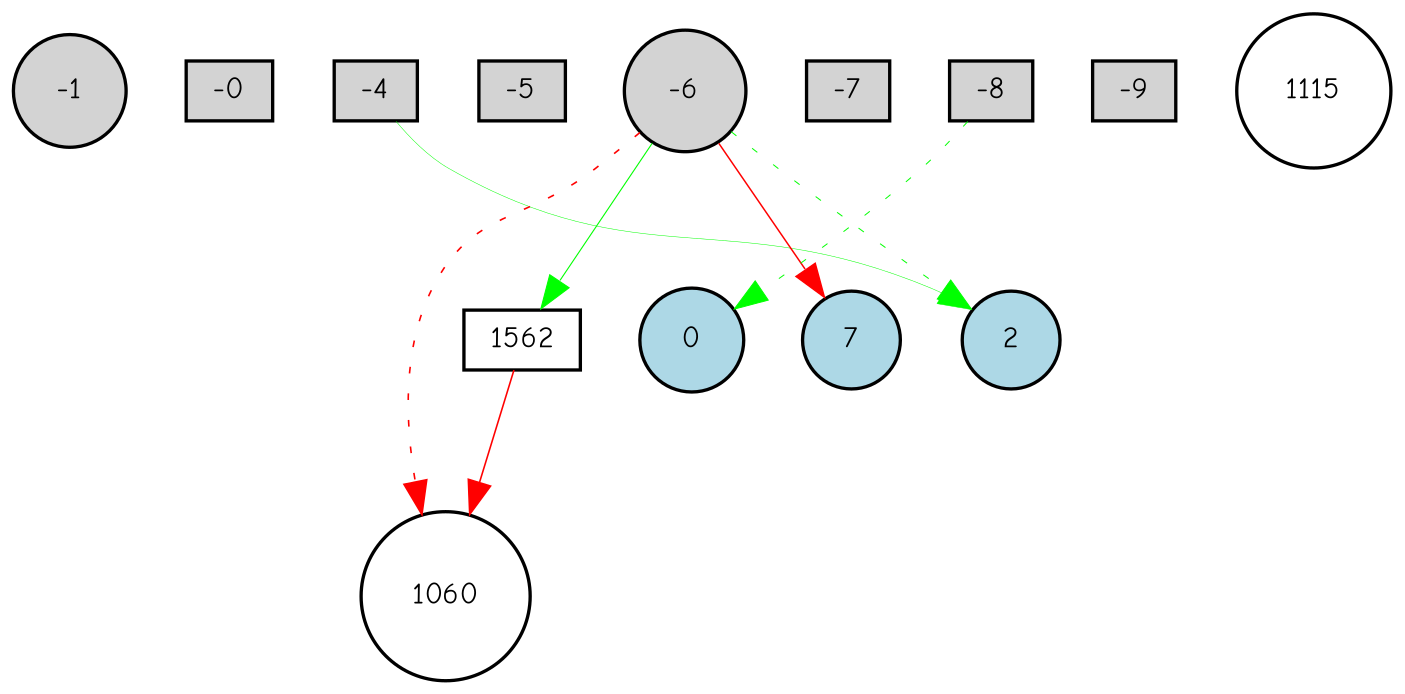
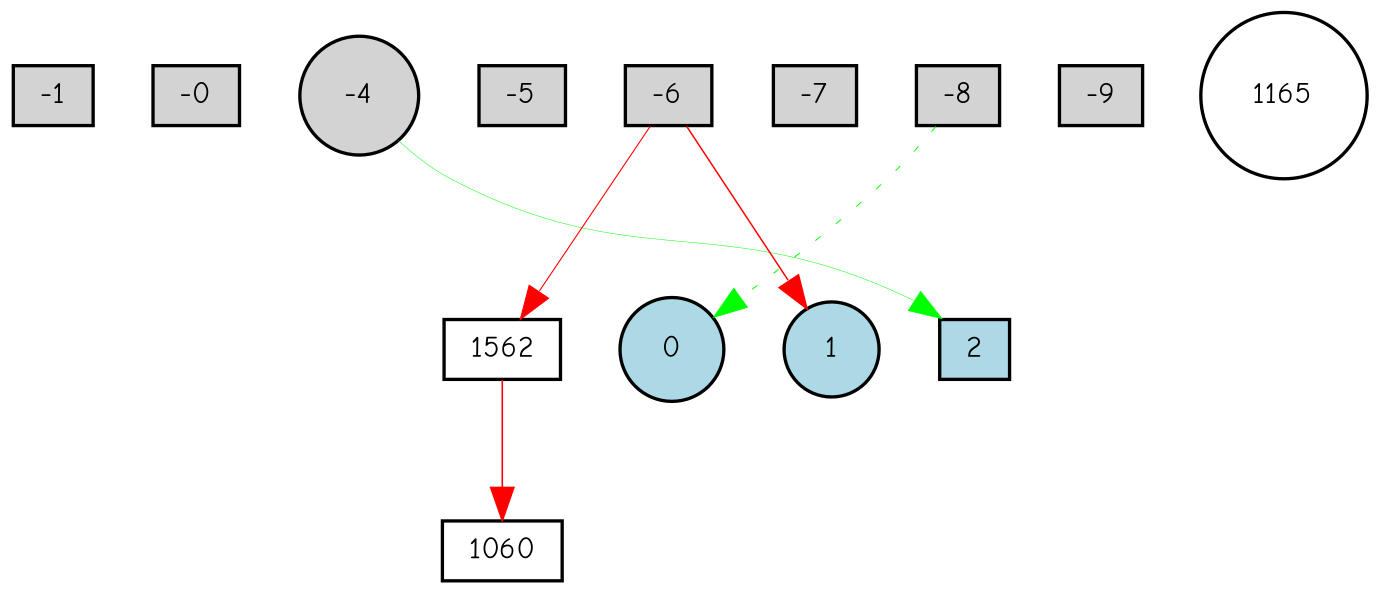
  digraph {
    fontname="Comic Neue"
    node [fillcolor=lightgray fontname="Comic Neue" fontsize=9 shape=box style=filled]
    edge [fontname="Comic Neue" style=invis]
-   -1 [height=0.2 shape=circle width=0.2]
+   -1 [height=0.2 width=0.2]
    n2 [height=0.2 label=-0 width=0.2]
-   -4 [height=0.2 width=0.2]
+   -4 [height=0.2 shape=circle width=0.2]
    -5 [height=0.2 width=0.2]
-   -6 [height=0.2 shape=circle width=0.2]
+   -6 [height=0.2 width=0.2]
    -7 [height=0.2 width=0.2]
    -8 [height=0.2 width=0.2]
    -9 [height=0.2 width=0.2]
    0 [fillcolor=lightblue height=0.2 shape=circle width=0.2]
-   1 [fillcolor=lightblue height=0.2 shape=circle width=0.2 label=7]
-   2 [fillcolor=lightblue height=0.2 shape=circle width=0.2]
-   1060 [fillcolor=white height=0.2 shape=circle width=0.2]
+   1 [fillcolor=lightblue height=0.2 shape=circle width=0.2]
+   2 [fillcolor=lightblue height=0.2 width=0.2]
+   1060 [fillcolor=white height=0.2 width=0.2]
    1562 [fillcolor=white height=0.2 width=0.2]
-   1115 [fillcolor=white height=0.2 shape=circle width=0.2]
+   1115 [fillcolor=white height=0.2 shape=circle width=0.2 label=1165]
    subgraph sub_1 {
      rank=same
      -1
      n2
      -4
      -5
      -6
      -7
      -8
      -9
    }
    subgraph sub_2 {
      rank=same
      0
      1
      2
    }
    -1 -> n2
    -4 -> -5
    -4 -> 2 [color=green penwidth=0.14396485830505054 style=solid]
    -5 -> -6
    -6 -> -7
    -6 -> 1 [color=red penwidth=0.4489780346990777 style=solid]
-   -6 -> 2 [color=green penwidth=0.2958649520711605 style=dotted]
-   -6 -> 1060 [color=red penwidth=0.48243105245154205 style=dotted]
-   -6 -> 1562 [color=green penwidth=0.328918352461804 style=solid]
+   -6 -> 1562 [color=red penwidth=0.328918352461804 style=solid]
    -7 -> -8
    -8 -> -9
    -8 -> 0 [color=green penwidth=0.2928045333199317 style=dotted]
    0 -> 1
    1 -> 2
    1562 -> 1060 [color=red penwidth=0.47595841652143867 style=solid]
  }
